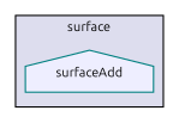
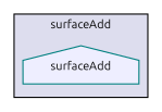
  digraph {
    compound=true
    fontname=Ubuntu
    n1 [fillcolor="#eeeeff" fontname=Ubuntu fontsize=10 label=surfaceAdd pencolor=black shape=house style=filled color=teal]
    subgraph cluster_1 {
      bgcolor="#ddddee"
      fontsize=10
-     label=surface
+     label=surfaceAdd
      pencolor=black
      n1
    }
  }
